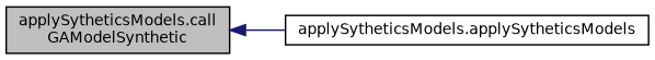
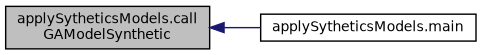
  digraph {
    rankdir=LR
    node [color=black fontname=Helvetica fontsize=10 shape=record style=filled]
    n1 [fillcolor=grey75 fontcolor=black height=0.2 label="applySytheticsModels.call\lGAModelSynthetic" width=0.4]
-   n2 [fillcolor=white height=0.2 label="applySytheticsModels.applySytheticsModels" width=0.4]
+   n2 [fillcolor=white height=0.2 label="applySytheticsModels.main" width=0.4]
    n1 -> n2 [color=midnightblue dir=back fontname=Helvetica fontsize=10 labelfontname=Helvetica labelfontsize=10 style=solid]
  }
